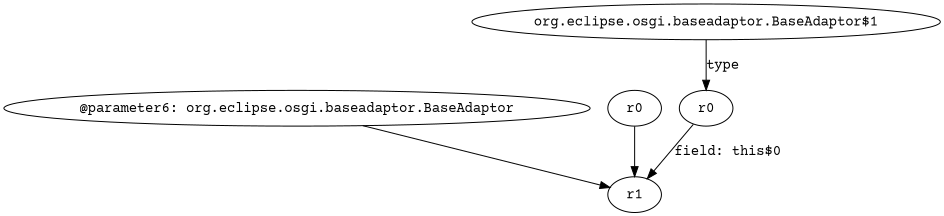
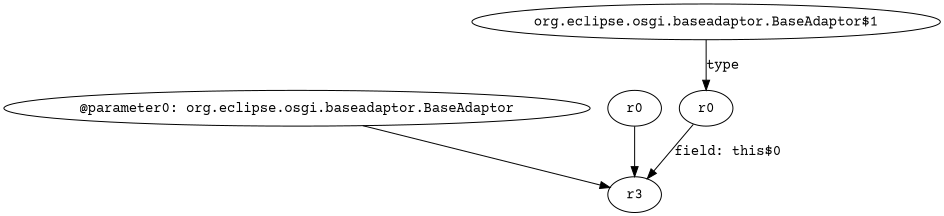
  digraph {
    fontname="Courier Prime"
    node [fontname="Courier Prime"]
    edge [fontname="Courier Prime"]
    n1 [label=r0]
-   n2 [label=r1]
-   n3 [label="@parameter6: org.eclipse.osgi.baseadaptor.BaseAdaptor"]
+   n2 [label=r3]
+   n3 [label="@parameter0: org.eclipse.osgi.baseadaptor.BaseAdaptor"]
    n4 [label=r0]
    n5 [label="org.eclipse.osgi.baseadaptor.BaseAdaptor$1"]
    n1 -> n2 [label="field: this$0"]
    n3 -> n2
    n4 -> n2
    n5 -> n1 [label=type]
  }
